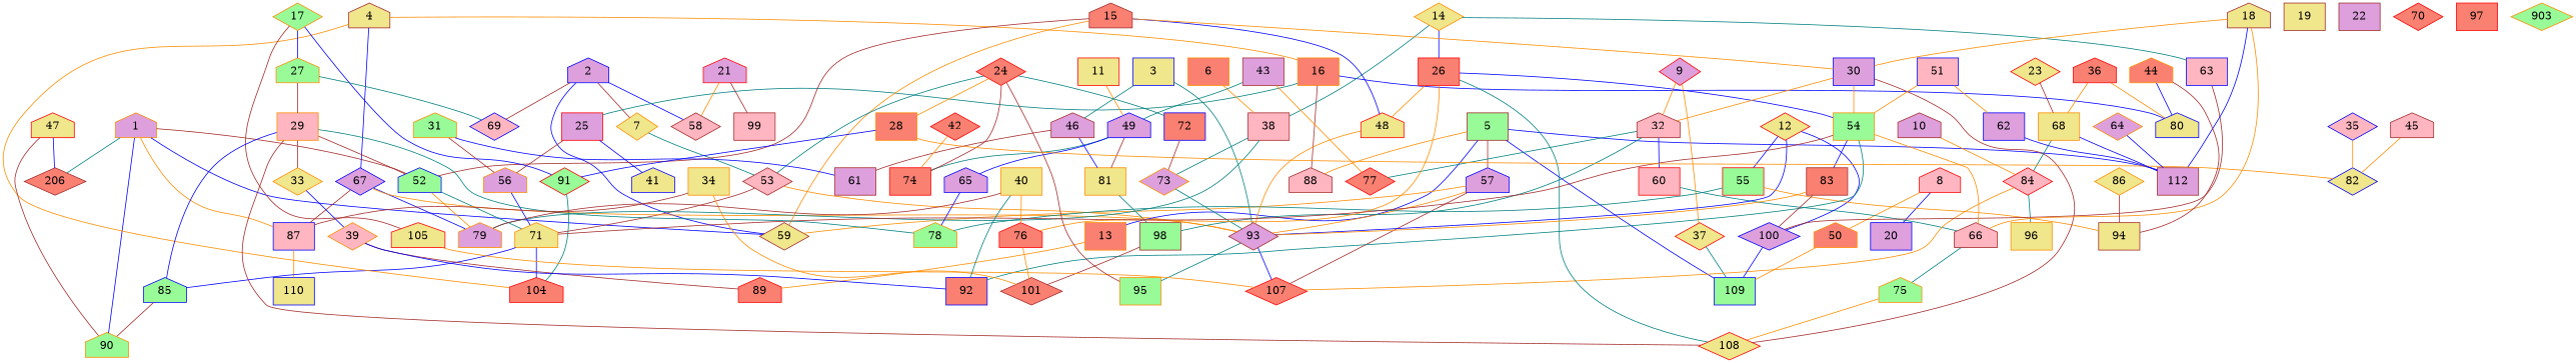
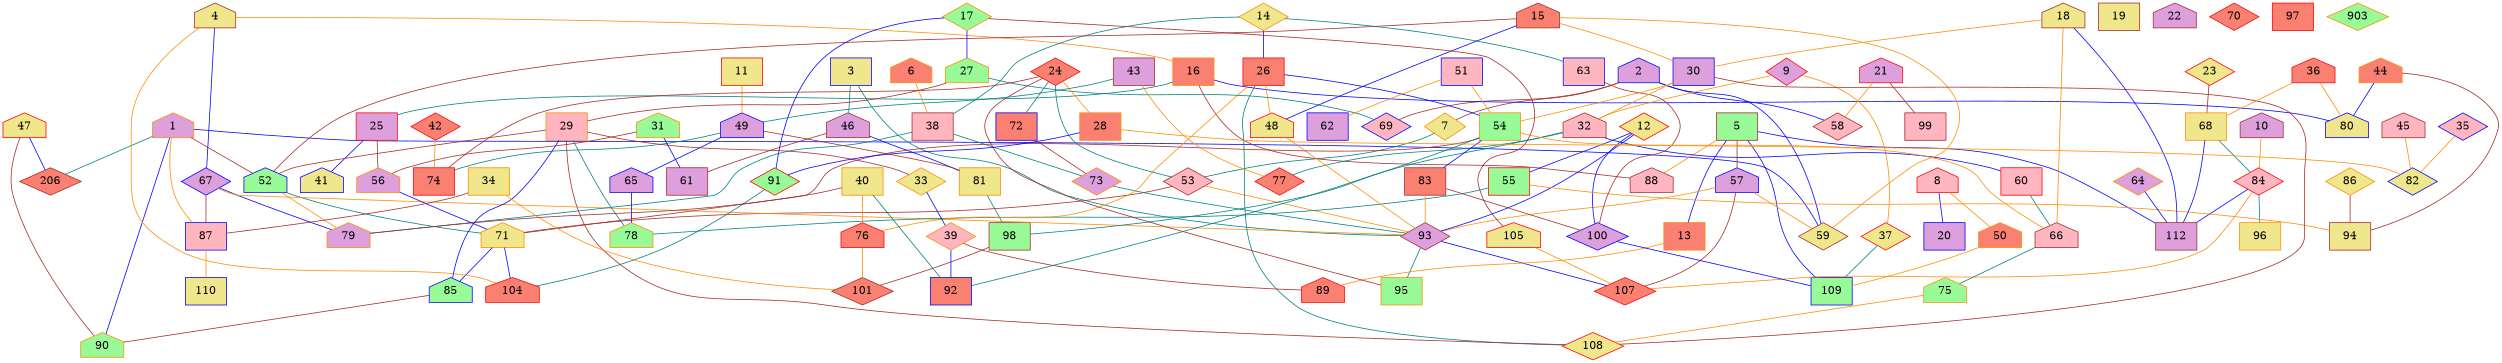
  graph {
    node [color=darkorange fillcolor=khaki shape=box style=filled]
    edge [color=darkorange]
    1 [fillcolor=plum shape=house]
    52 [color=blue fillcolor=palegreen shape=house]
    59 [color=brown shape=diamond]
    87 [color=blue fillcolor=lightpink]
    90 [fillcolor=palegreen shape=house]
    n6 [color=brown fillcolor=salmon label=206 shape=diamond]
    79 [fillcolor=plum shape=house]
    71 [shape=house]
    110 [color=blue]
    2 [color=blue fillcolor=plum shape=house]
    7 [shape=diamond]
    58 [color=brown fillcolor=lightpink shape=diamond]
    69 [color=blue fillcolor=lightpink shape=diamond]
    53 [color=brown fillcolor=lightpink shape=diamond]
    3 [color=blue]
    46 [color=brown fillcolor=plum shape=house]
    93 [color=brown fillcolor=plum shape=diamond]
    61 [color=brown fillcolor=plum]
    81
    95 [fillcolor=palegreen]
    107 [color=red fillcolor=salmon shape=diamond]
    4 [color=brown shape=house]
    16 [fillcolor=salmon]
    67 [color=blue fillcolor=plum shape=diamond]
    104 [color=red fillcolor=salmon shape=house]
    88 [color=brown fillcolor=lightpink shape=house]
    25 [color=red fillcolor=plum]
    80 [color=blue shape=house]
    5 [color=brown fillcolor=palegreen]
    13 [fillcolor=salmon]
    57 [color=blue fillcolor=plum shape=house]
    n32 [color=brown fillcolor=plum label=112]
    109 [color=blue fillcolor=palegreen]
    89 [color=red fillcolor=salmon shape=house]
-   6 [fillcolor=salmon]
+   6 [fillcolor=salmon shape=house]
    38 [color=brown fillcolor=lightpink]
    73 [fillcolor=plum shape=diamond]
    8 [color=red fillcolor=lightpink shape=house]
    20 [color=blue fillcolor=plum]
    50 [fillcolor=salmon shape=house]
    9 [color=red fillcolor=plum shape=diamond]
    32 [color=brown fillcolor=lightpink shape=house]
    37 [color=red shape=diamond]
    60 [color=red fillcolor=lightpink]
    77 [color=red fillcolor=salmon shape=diamond]
    98 [color=brown fillcolor=palegreen]
    10 [color=brown fillcolor=plum shape=house]
    84 [color=red fillcolor=lightpink shape=diamond]
    96
    11 [color=red]
    49 [color=blue fillcolor=plum shape=house]
    74 [color=red fillcolor=salmon]
    65 [color=blue fillcolor=plum shape=house]
    12 [color=red shape=diamond]
    55 [color=red fillcolor=palegreen]
    100 [color=blue fillcolor=plum shape=diamond]
    78 [fillcolor=palegreen shape=house]
    94 [color=brown]
    14 [shape=diamond]
    26 [color=red fillcolor=salmon]
    63 [color=blue fillcolor=lightpink]
    48 [color=red shape=house]
    54 [fillcolor=palegreen]
    76 [color=red fillcolor=salmon shape=house]
    108 [color=red shape=diamond]
    15 [color=brown fillcolor=salmon shape=house]
    30 [color=blue fillcolor=plum]
    41 [color=blue shape=house]
    56 [fillcolor=plum shape=house]
    17 [fillcolor=palegreen shape=diamond]
    27 [fillcolor=palegreen shape=house]
    91 [color=red fillcolor=palegreen shape=diamond]
    105 [color=red shape=house]
    29 [fillcolor=lightpink]
    18 [color=brown shape=house]
    66 [color=brown fillcolor=lightpink shape=house]
    75 [fillcolor=palegreen shape=house]
    19 [color=brown]
    21 [color=red fillcolor=plum shape=house]
    99 [color=brown fillcolor=lightpink]
-   22 [color=brown fillcolor=plum]
+   22 [color=brown fillcolor=plum shape=house]
    23 [color=red shape=diamond]
    68
    24 [color=red fillcolor=salmon shape=diamond]
    28 [fillcolor=salmon]
    72 [color=blue fillcolor=salmon]
    82 [color=blue shape=diamond]
    92 [color=blue fillcolor=salmon]
    83 [color=brown fillcolor=salmon]
    101 [color=brown fillcolor=salmon shape=diamond]
    33 [shape=diamond]
    85 [color=blue fillcolor=palegreen shape=house]
    39 [fillcolor=lightpink shape=diamond]
    31 [fillcolor=palegreen shape=house]
    34
    35 [color=blue fillcolor=lightpink shape=diamond]
    36 [color=red fillcolor=salmon shape=house]
    40
    42 [color=red fillcolor=salmon shape=diamond]
    43 [color=brown fillcolor=plum]
    44 [fillcolor=salmon shape=house]
    45 [color=brown fillcolor=lightpink shape=house]
    47 [color=red shape=house]
    51 [color=blue fillcolor=lightpink]
    62 [color=blue fillcolor=plum]
    64 [fillcolor=plum shape=diamond]
    70 [color=red fillcolor=salmon shape=diamond]
    86 [shape=diamond]
    97 [color=red fillcolor=salmon]
    n110 [fillcolor=palegreen label=903 shape=diamond]
    1 -- 52 [color=brown]
    1 -- 59 [color=blue]
    1 -- 87
    1 -- 90 [color=blue]
    1 -- n6 [color=teal]
    52 -- 79
    52 -- 71 [color=teal]
    87 -- 110
    71 -- 104 [color=blue]
    71 -- 85 [color=blue]
    2 -- 59 [color=blue]
    2 -- 7 [color=brown]
    2 -- 58 [color=blue]
    2 -- 69 [color=brown]
    7 -- 53 [color=teal]
    53 -- 71 [color=brown]
    53 -- 93
    3 -- 46 [color=teal]
    3 -- 93 [color=teal]
    46 -- 61 [color=brown]
    46 -- 81 [color=blue]
    93 -- 95 [color=teal]
    93 -- 107 [color=blue]
    81 -- 98 [color=teal]
    4 -- 16
    4 -- 67 [color=blue]
    4 -- 104
    16 -- 88 [color=brown]
    16 -- 25 [color=teal]
    16 -- 80 [color=blue]
    67 -- 87 [color=brown]
    67 -- 79 [color=blue]
    67 -- 93
    25 -- 41 [color=blue]
    25 -- 56 [color=brown]
    5 -- 88
    5 -- 13 [color=blue]
    5 -- 57 [color=brown]
    5 -- n32 [color=blue]
    5 -- 109 [color=blue]
    13 -- 89
    57 -- 59
    57 -- 93
    57 -- 107 [color=brown]
    6 -- 38
    38 -- 79 [color=teal]
    38 -- 73 [color=teal]
    73 -- 93 [color=teal]
    8 -- 20 [color=blue]
    8 -- 50
    50 -- 109
    9 -- 32
    9 -- 37
    32 -- 60 [color=blue]
    32 -- 77 [color=teal]
    32 -- 98 [color=teal]
    37 -- 109 [color=teal]
    60 -- 66 [color=teal]
    98 -- 101 [color=brown]
    10 -- 84
    84 -- 107
    84 -- 96 [color=teal]
    11 -- 49
    49 -- 81 [color=brown]
    49 -- 74 [color=teal]
    49 -- 65 [color=blue]
    65 -- 78 [color=blue]
    12 -- 93 [color=blue]
    12 -- 55 [color=blue]
    12 -- 100 [color=blue]
    55 -- 78 [color=teal]
    55 -- 94
    100 -- 109 [color=blue]
    14 -- 38 [color=teal]
    14 -- 26 [color=blue]
    14 -- 63 [color=teal]
    26 -- 48
    26 -- 54 [color=blue]
    26 -- 76
    26 -- 108 [color=teal]
    63 -- 100 [color=brown]
    48 -- 93
    54 -- 71 [color=brown]
    54 -- 66
    54 -- 92 [color=teal]
    54 -- 83 [color=blue]
    76 -- 101
    15 -- 52 [color=brown]
    15 -- 59
    15 -- 48 [color=blue]
    15 -- 30
    30 -- 32
    30 -- 54
    30 -- 108 [color=brown]
    56 -- 71 [color=blue]
    17 -- 27 [color=blue]
    17 -- 91 [color=blue]
    17 -- 105 [color=brown]
    27 -- 69 [color=teal]
    27 -- 29 [color=brown]
    91 -- 104 [color=teal]
    105 -- 107
    29 -- 52 [color=brown]
    29 -- 78 [color=teal]
    29 -- 108 [color=brown]
    29 -- 33 [color=brown]
    29 -- 85 [color=blue]
    18 -- n32 [color=blue]
    18 -- 30
    18 -- 66
    66 -- 75 [color=teal]
    75 -- 108
    21 -- 58
    21 -- 99 [color=brown]
    23 -- 68 [color=brown]
    68 -- n32 [color=blue]
    68 -- 84 [color=teal]
    24 -- 53 [color=teal]
    24 -- 95 [color=brown]
    24 -- 74 [color=brown]
    24 -- 28
    24 -- 72 [color=teal]
    28 -- 91 [color=blue]
    28 -- 82
    72 -- 73 [color=brown]
    83 -- 93
    83 -- 100 [color=brown]
    33 -- 39 [color=blue]
    85 -- 90 [color=brown]
    39 -- 89 [color=brown]
    39 -- 92 [color=blue]
    31 -- 61 [color=blue]
    31 -- 56 [color=brown]
    34 -- 87 [color=brown]
    34 -- 101
    35 -- 82
    36 -- 80
    36 -- 68
    40 -- 79 [color=brown]
    40 -- 76
    40 -- 92 [color=teal]
    42 -- 74
    43 -- 77
    43 -- 49 [color=teal]
    44 -- 80 [color=blue]
    44 -- 94 [color=brown]
    45 -- 82
    47 -- 90 [color=brown]
    47 -- n6 [color=blue]
    51 -- 54
    51 -- 62
-   62 -- n32 [color=blue]
+   84 -- n32 [color=blue]
    64 -- n32 [color=blue]
    86 -- 94 [color=brown]
  }
